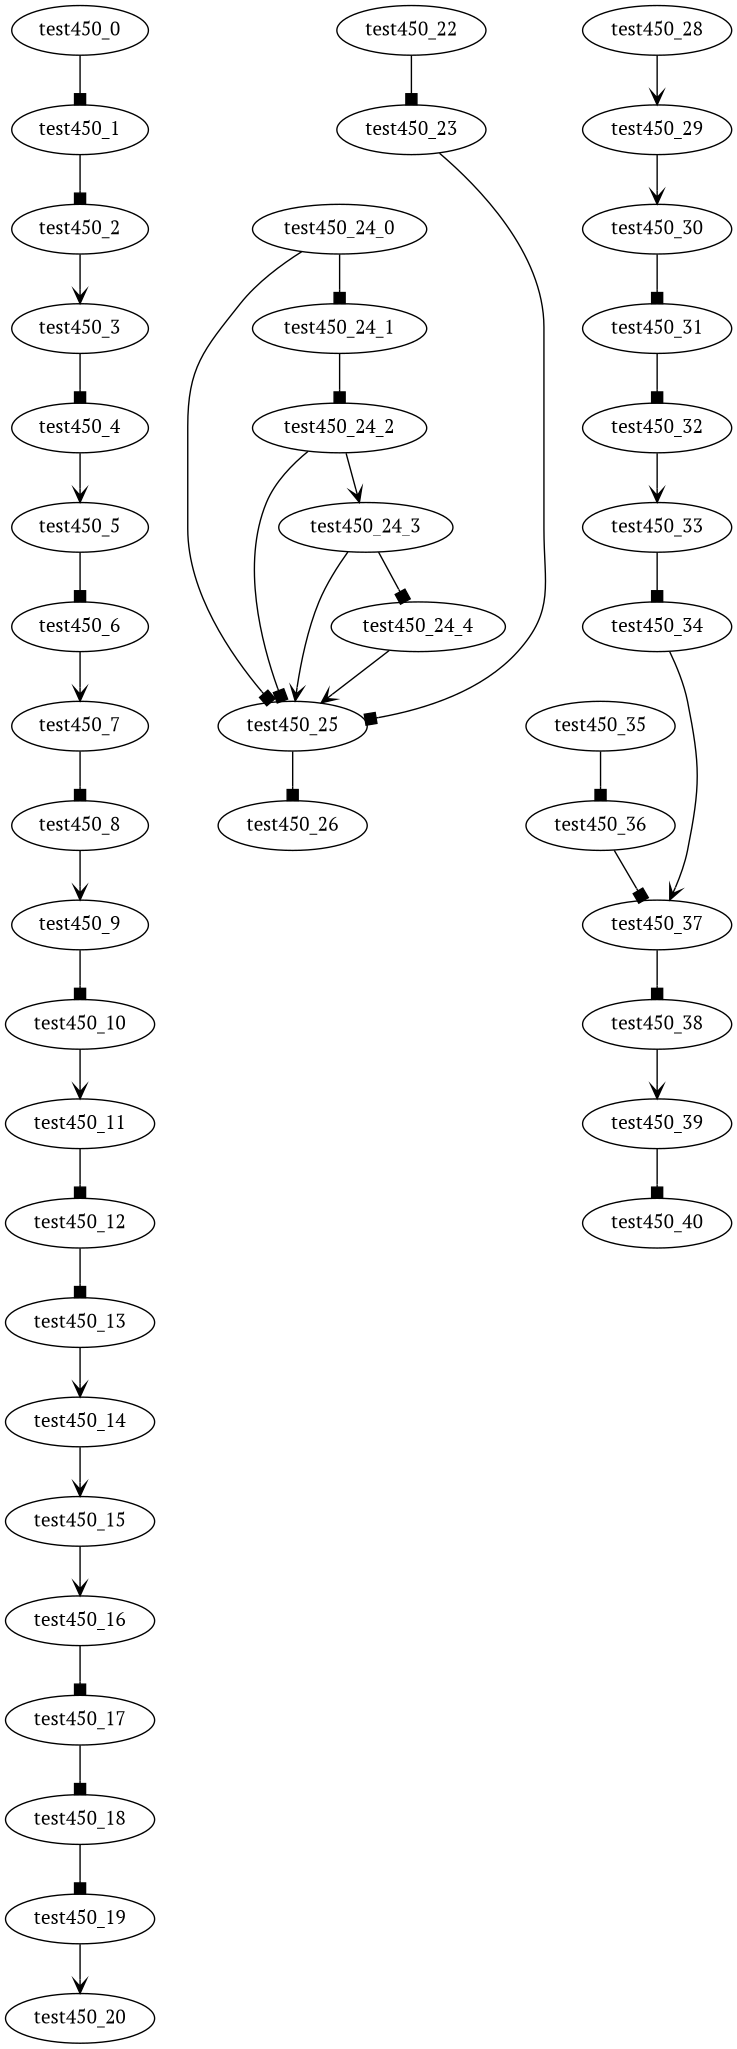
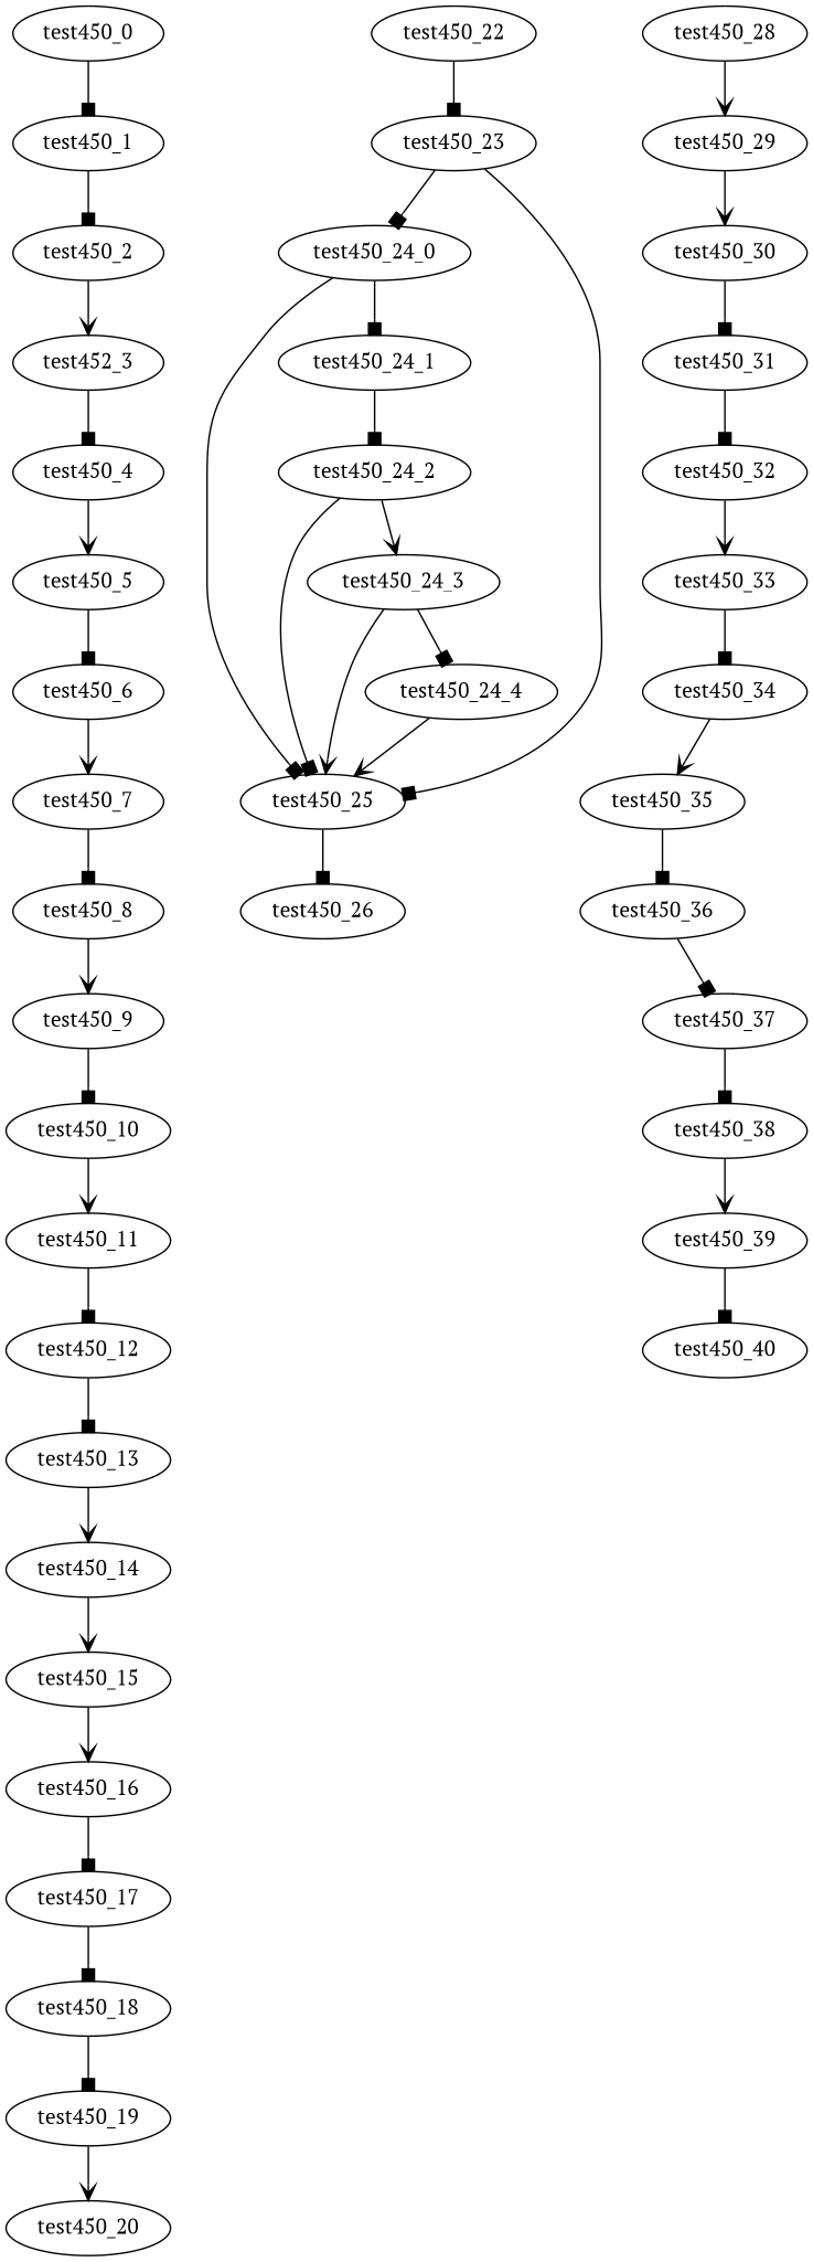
  digraph {
    fontname="PT Serif"
    node [fontname="PT Serif"]
    edge [arrowhead=box fontname="PT Serif"]
    test450_0
    test450_1
    test450_2
-   test450_3
+   test450_3 [label=test452_3]
    test450_4
    test450_5
    test450_6
    test450_7
    test450_8
    test450_9
    test450_10
    test450_11
    test450_12
    test450_13
    test450_14
    test450_15
    test450_16
    test450_17
    test450_18
    test450_19
    test450_20
    test450_22
    test450_23
    test450_24_0
    test450_25
    test450_24_1
    test450_26
    test450_24_2
    test450_24_3
    test450_24_4
    test450_28
    test450_29
    test450_30
    test450_31
    test450_32
    test450_33
    test450_34
    test450_35
    test450_36
    test450_37
    test450_38
    test450_39
    test450_40
    test450_0 -> test450_1
    test450_1 -> test450_2
    test450_2 -> test450_3 [arrowhead=vee]
    test450_3 -> test450_4
    test450_4 -> test450_5 [arrowhead=vee]
    test450_5 -> test450_6
    test450_6 -> test450_7 [arrowhead=vee]
    test450_7 -> test450_8
    test450_8 -> test450_9 [arrowhead=vee]
    test450_9 -> test450_10
    test450_10 -> test450_11 [arrowhead=vee]
    test450_11 -> test450_12
    test450_12 -> test450_13
    test450_13 -> test450_14 [arrowhead=vee]
    test450_14 -> test450_15 [arrowhead=vee]
    test450_15 -> test450_16 [arrowhead=vee]
    test450_16 -> test450_17
    test450_17 -> test450_18
    test450_18 -> test450_19
    test450_19 -> test450_20 [arrowhead=vee]
    test450_22 -> test450_23
+   test450_23 -> test450_24_0
    test450_23 -> test450_25
    test450_24_0 -> test450_25
    test450_24_0 -> test450_24_1
    test450_25 -> test450_26
    test450_24_1 -> test450_24_2
    test450_24_2 -> test450_25
    test450_24_2 -> test450_24_3 [arrowhead=vee]
    test450_24_3 -> test450_25 [arrowhead=vee]
    test450_24_3 -> test450_24_4
    test450_24_4 -> test450_25 [arrowhead=vee]
    test450_28 -> test450_29 [arrowhead=vee]
    test450_29 -> test450_30 [arrowhead=vee]
    test450_30 -> test450_31
    test450_31 -> test450_32
    test450_32 -> test450_33 [arrowhead=vee]
    test450_33 -> test450_34
-   test450_34 -> test450_37 [arrowhead=vee]
+   test450_34 -> test450_35 [arrowhead=vee]
    test450_35 -> test450_36
    test450_36 -> test450_37
    test450_37 -> test450_38
    test450_38 -> test450_39 [arrowhead=vee]
    test450_39 -> test450_40
  }
